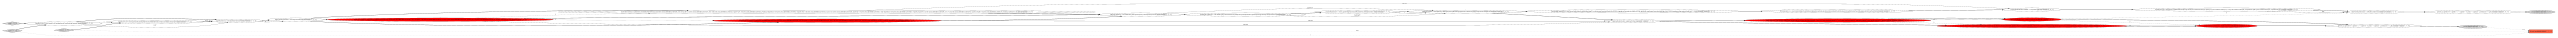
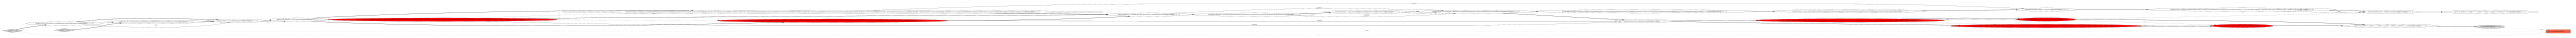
  digraph {
    fontname=Ubuntu
    rankdir=LR
    node [fillcolor=white fontname=Ubuntu shape=ellipse style=filled]
    edge [fontname=Ubuntu style=bold]
    n1 [label="DataFrame predictions = cvModel.transform(test)@@@21@@@['0', '0', '1']"]
    n2 [label="System.out.println(\"(\" + r.get(0) + \", \" + r.get(1) + \") - prob=\" + r.get(2) + \", prediction=\" + r.get(3))@@@23@@@['0', '0', '1']"]
-   n3 [fillcolor=lightgray label="sc.stop()@@@25@@@['0', '0', '1']"]
    n4 [label="SparkContext sc = new SparkContext(conf)@@@4@@@['1', '1', '1']"]
    n5 [label="SQLContext sqlContext = new SQLContext(sc)@@@5@@@['1', '1', '1']"]
    n6 [fillcolor=red label="DataFrame training = sqlContext.createDataFrame(Arrays.asList(new JavaLabeledDocument(0L,\"a b c d e spark\",1.0),new JavaLabeledDocument(1L,\"b d\",0.0),new JavaLabeledDocument(2L,\"spark f g h\",1.0),new JavaLabeledDocument(3L,\"hadoop mapreduce\",0.0)),)@@@6@@@['1', '0', '0']"]
    n7 [fillcolor=red label="Dataset<Row> training = sqlContext.createDataFrame(Arrays.asList(new JavaLabeledDocument(0L,\"a b c d e spark\",1.0),new JavaLabeledDocument(1L,\"b d\",0.0),new JavaLabeledDocument(2L,\"spark f g h\",1.0),new JavaLabeledDocument(3L,\"hadoop mapreduce\",0.0)),)@@@6@@@['0', '1', '0']"]
    n8 [label="DataFrame training = sqlContext.createDataFrame(Arrays.asList(new JavaLabeledDocument(0L,\"a b c d e spark\",1.0),new JavaLabeledDocument(1L,\"b d\",0.0),new JavaLabeledDocument(2L,\"spark f g h\",1.0),new JavaLabeledDocument(3L,\"hadoop mapreduce\",0.0),new JavaLabeledDocument(4L,\"b spark who\",1.0),new JavaLabeledDocument(5L,\"g d a y\",0.0),new JavaLabeledDocument(6L,\"spark fly\",1.0),new JavaLabeledDocument(7L,\"was mapreduce\",0.0),new JavaLabeledDocument(8L,\"e spark program\",1.0),new JavaLabeledDocument(9L,\"a e c l\",0.0),new JavaLabeledDocument(10L,\"spark compile\",1.0),new JavaLabeledDocument(11L,\"hadoop software\",0.0)),)@@@6@@@['0', '0', '1']"]
    n9 [label="PipelineModel model = pipeline.fit(training)@@@13@@@['1', '1', '0']"]
    n10 [fillcolor=red label="Dataset<Row> test = sqlContext.createDataFrame(Arrays.asList(new JavaDocument(4L,\"spark i j k\"),new JavaDocument(5L,\"l m n\"),new JavaDocument(6L,\"mapreduce spark\"),new JavaDocument(7L,\"apache hadoop\")),)@@@14@@@['0', '1', '0']"]
    n11 [fillcolor=red label="DataFrame test = sqlContext.createDataFrame(Arrays.asList(new JavaDocument(4L,\"spark i j k\"),new JavaDocument(5L,\"l m n\"),new JavaDocument(6L,\"mapreduce spark\"),new JavaDocument(7L,\"apache hadoop\")),)@@@14@@@['1', '0', '0']"]
    n12 [fillcolor=red label="Dataset<Row> predictions = model.transform(test)@@@15@@@['0', '1', '0']"]
    n13 [fillcolor=red label="DataFrame predictions = model.transform(test)@@@15@@@['1', '0', '0']"]
    n14 [fillcolor=lightgray label="main['0', '1', '0']" shape=diamond]
    n15 [fillcolor=tomato label="String(( args@@@2@@@['1', '1', '1']" shape=box]
    n16 [label="SparkConf conf = new SparkConf().setAppName(\"JavaPipelineExample\")@@@3@@@['1', '1', '0']"]
    n17 [label="SparkConf conf = new SparkConf().setAppName(\"JavaModelSelectionViaCrossValidationExample\")@@@3@@@['0', '0', '1']"]
    n18 [label="CrossValidatorModel cvModel = cv.fit(training)@@@19@@@['0', '0', '1']"]
    n19 [label="DataFrame test = sqlContext.createDataFrame(Arrays.asList(new JavaDocument(4L,\"spark i j k\"),new JavaDocument(5L,\"l m n\"),new JavaDocument(6L,\"mapreduce spark\"),new JavaDocument(7L,\"apache hadoop\")),)@@@20@@@['0', '0', '1']"]
    n20 [label="System.out.println(\"(\" + r.get(0) + \", \" + r.get(1) + \") - prob=\" + r.get(2) + \", prediction=\" + r.get(3))@@@17@@@['1', '1', '0']"]
    n21 [fillcolor=lightgray label="sc.stop()@@@19@@@['1', '1', '0']"]
    n22 [label="HashingTF hashingTF = new HashingTF().setNumFeatures(1000).setInputCol(tokenizer.getOutputCol()).setOutputCol(\"features\")@@@8@@@['1', '1', '1']"]
    n23 [label="LogisticRegression lr = new LogisticRegression().setMaxIter(10).setRegParam(0.01)@@@9@@@['1', '1', '1']"]
    n24 [label="Pipeline pipeline = new Pipeline().setStages(new PipelineStage((((edu.fdu.CPPDG.tinypdg.pe.ExpressionInfo@1a626fa)@@@10@@@['1', '1', '1']"]
    n25 [label="ParamMap(( paramGrid = new ParamGridBuilder().addGrid(hashingTF.numFeatures(),new int((((edu.fdu.CPPDG.tinypdg.pe.ExpressionInfo@1a6270d).addGrid(lr.regParam(),new double((((edu.fdu.CPPDG.tinypdg.pe.ExpressionInfo@1a62717).build()@@@13@@@['0', '0', '1']"]
    n26 [label="Tokenizer tokenizer = new Tokenizer().setInputCol(\"text\").setOutputCol(\"words\")@@@7@@@['1', '1', '1']"]
    n27 [label="CrossValidator cv = new CrossValidator().setEstimator(pipeline).setEvaluator(new BinaryClassificationEvaluator()).setEstimatorParamMaps(paramGrid).setNumFolds(2)@@@18@@@['0', '0', '1']"]
    n28 [fillcolor=lightgray label="main['0', '0', '1']" shape=diamond]
-   n29 [fillcolor=lightgray label="main['1', '0', '0']" shape=diamond]
    n1 -> n2
-   n2 -> n3
    n4 -> n5
    n4 -> n5 [label=sc style=solid]
    n5 -> n6
    n5 -> n7
    n5 -> n8
    n6 -> n7 [label=0 style=dashed]
    n6 -> n8 [label=0 style=dashed]
    n6 -> n9 [label=training style=solid]
    n6 -> n26
    n7 -> n9 [label=training style=solid]
    n7 -> n26
    n8 -> n18 [label=training style=solid]
    n8 -> n26
    n9 -> n10
    n9 -> n11
    n10 -> n12 [label=test style=solid]
    n10 -> n12
    n11 -> n10 [label=0 style=dashed]
    n11 -> n13
    n11 -> n13 [label=test style=solid]
    n12 -> n20
    n13 -> n1 [label=0 style=dashed]
    n13 -> n12 [label=0 style=dashed]
    n13 -> n20
    n14 -> n15 [label=lr style=dotted]
    n14 -> n16
    n16 -> n4
    n16 -> n4 [label=conf style=solid]
    n16 -> n17 [label=0 style=dashed]
    n17 -> n4 [label=conf style=solid]
    n17 -> n4
    n18 -> n19
    n19 -> n1
    n19 -> n1 [label=test style=solid]
    n20 -> n21
    n21 -> n15 [label=true style=dotted]
    n22 -> n23
    n22 -> n24 [label=hashingTF style=solid]
    n23 -> n24 [label=lr style=solid]
    n23 -> n24
    n24 -> n9
    n24 -> n25
    n25 -> n27
    n26 -> n22
    n26 -> n24 [label=tokenizer style=solid]
    n27 -> n18
    n28 -> n15 [label=true style=dotted]
    n28 -> n17
-   n29 -> n16
  }
